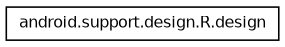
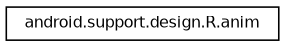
  digraph {
    rankdir=LR
-   n1 [color=black fillcolor=white fontname=Helvetica fontsize=10 height=0.2 label="android.support.design.R.design" shape=record style=filled width=0.4]
+   n1 [color=black fillcolor=white fontname=Helvetica fontsize=10 height=0.2 label="android.support.design.R.anim" shape=record style=filled width=0.4]
  }
